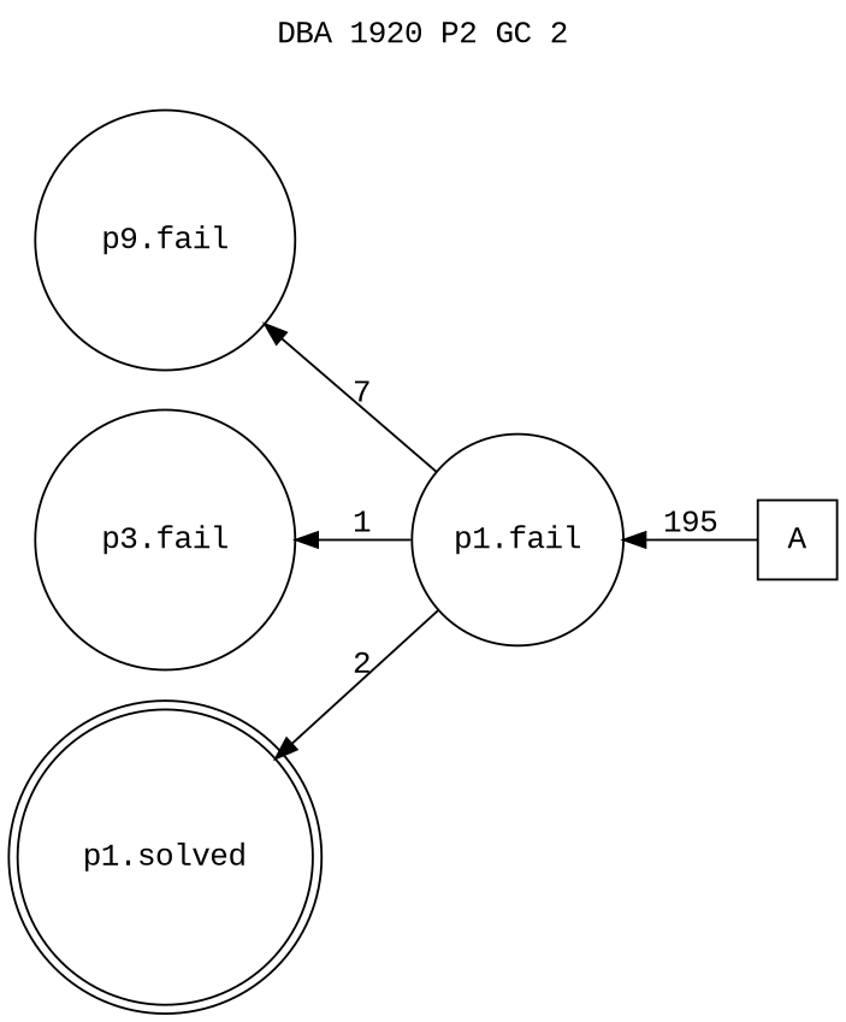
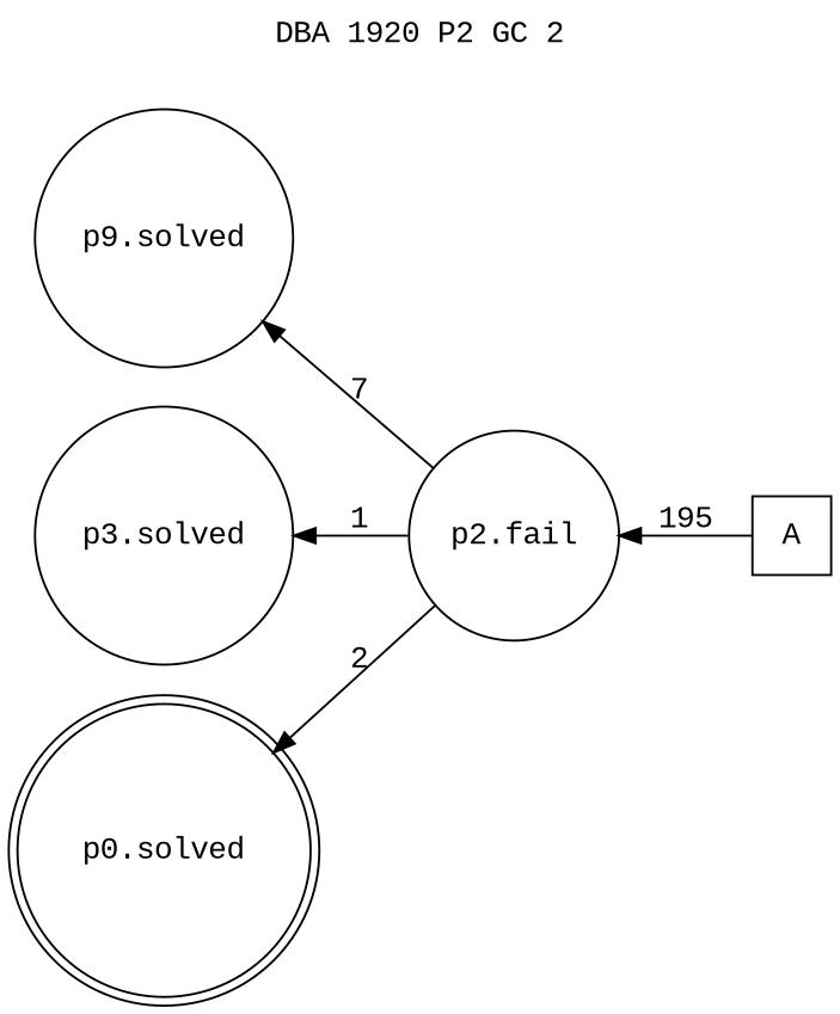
  digraph {
    fontname="Liberation Mono"
    label=" DBA 1920 P2 GC 2 "
    labelloc=tl
    rankdir=RL
    node [fontname="Liberation Mono" shape=circle]
    edge [fontname="Liberation Mono"]
    n1 [label=A shape=square]
-   n2 [label="p1.fail"]
-   n3 [label="p9.fail"]
-   n4 [label="p3.fail"]
-   n5 [label="p1.solved" shape=doublecircle]
+   n2 [label="p2.fail"]
+   n3 [label="p9.solved"]
+   n4 [label="p3.solved"]
+   n5 [label="p0.solved" shape=doublecircle]
    n1 -> n2 [label=195]
    n2 -> n3 [label=7]
    n2 -> n4 [label=1]
    n2 -> n5 [label=2]
  }
